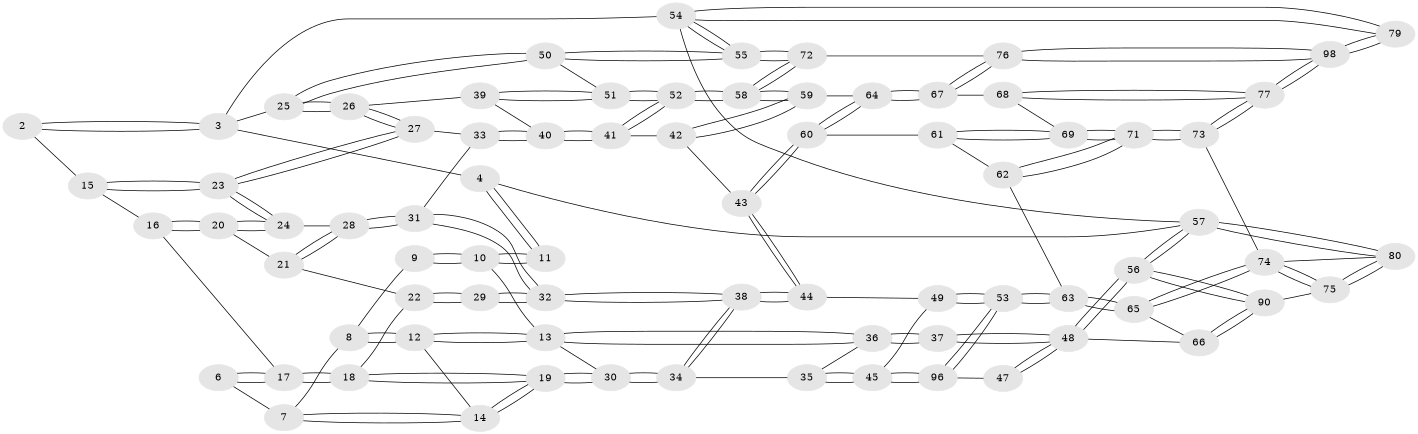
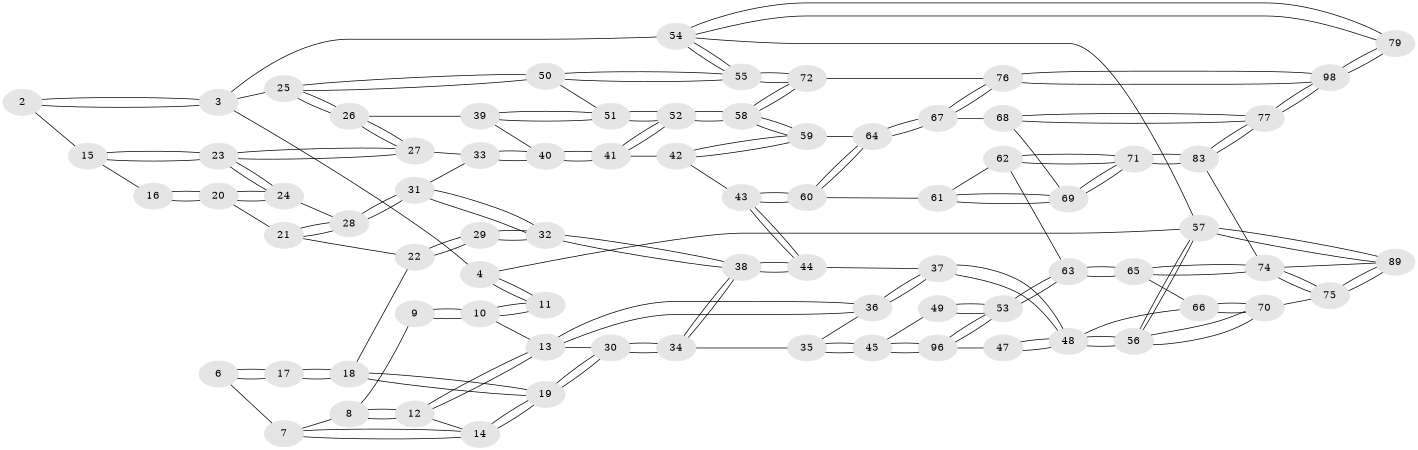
  graph {
    rankdir=LR
    node [color=gray90 style=filled]
    2
    3
    15
    6
    7
    17
    4
    25
    54
    16
    23
    11
    57
    26
    50
    55
    79
-   80
+   80 [label=89]
    9
    10
    8
    14
    18
    12
    19
    13
    36
    30
    37
    48
    20
    24
    27
    21
    22
    29
    34
    28
    31
    32
    33
    39
    51
    40
    38
    35
    44
    41
    45
    49
    n51 [label=96]
    66
    56
    52
    42
    43
    59
    58
    60
    64
    61
    53
    47
    63
-   70 [label=90]
+   70
    72
    65
    76
    75
    67
    62
    69
    71
-   73
+   73 [label=83]
    74
    68
    77
    n78 [label=98]
    2 -- 3
    2 -- 3
    2 -- 15
    3 -- 4
    3 -- 25
    3 -- 54
    15 -- 16
    15 -- 23
    15 -- 23
    6 -- 7
    6 -- 17
    6 -- 17
    7 -- 8
    7 -- 14
    7 -- 14
    17 -- 18
    17 -- 18
    4 -- 11
    4 -- 11
    4 -- 57
    25 -- 26
    25 -- 26
    25 -- 50
    25 -- 50
    54 -- 57
    54 -- 55
    54 -- 55
    54 -- 79
    54 -- 79
-   16 -- 17
    16 -- 20
    16 -- 20
    23 -- 24
    23 -- 24
    23 -- 27
    23 -- 27
    57 -- 80
    57 -- 80
    26 -- 27
    26 -- 27
    26 -- 39
    50 -- 55
    50 -- 55
    50 -- 51
    55 -- 72
    55 -- 72
    9 -- 10
    9 -- 10
    10 -- 11
    10 -- 11
    10 -- 13
    8 -- 9
    8 -- 12
    8 -- 12
    14 -- 19
    14 -- 19
    18 -- 19
    18 -- 19
    18 -- 22
    12 -- 14
    12 -- 13
    12 -- 13
    19 -- 30
    19 -- 30
    13 -- 36
    13 -- 36
    13 -- 30
    36 -- 37
    36 -- 37
    30 -- 34
    30 -- 34
    37 -- 48
    37 -- 48
    48 -- 66
    48 -- 56
    48 -- 56
    20 -- 24
    20 -- 24
    20 -- 21
    24 -- 28
    27 -- 33
    21 -- 22
    21 -- 28
    21 -- 28
    22 -- 29
    22 -- 29
    29 -- 32
    29 -- 32
    34 -- 38
    34 -- 38
    34 -- 35
    28 -- 31
    28 -- 31
    31 -- 32
    31 -- 32
    31 -- 33
    32 -- 38
    32 -- 38
    33 -- 40
    33 -- 40
    39 -- 51
    39 -- 51
    39 -- 40
    51 -- 52
    51 -- 52
    40 -- 41
    40 -- 41
    38 -- 44
    38 -- 44
    35 -- 36
    35 -- 45
    35 -- 45
-   44 -- 49
+   44 -- 37
    41 -- 52
    41 -- 52
    41 -- 42
    45 -- 49
    45 -- n51
    45 -- n51
    49 -- 53
    49 -- 53
    n51 -- 53
    n51 -- 53
    n51 -- 47
    66 -- 70
    66 -- 70
    56 -- 57
    56 -- 57
    56 -- 70
    56 -- 70
    52 -- 58
    52 -- 58
    42 -- 43
    42 -- 59
    42 -- 59
    43 -- 44
    43 -- 44
    43 -- 60
    43 -- 60
    59 -- 64
    58 -- 59
    58 -- 59
    58 -- 72
    58 -- 72
    60 -- 64
    60 -- 64
    60 -- 61
    64 -- 67
    64 -- 67
    61 -- 62
    61 -- 69
    61 -- 69
    53 -- 63
    53 -- 63
    47 -- 48
    47 -- 48
    63 -- 65
    63 -- 65
    70 -- 75
    72 -- 76
    65 -- 66
    65 -- 74
    65 -- 74
    76 -- n78
    76 -- n78
    75 -- 80
    75 -- 80
    67 -- 76
    67 -- 76
    67 -- 68
    62 -- 63
    62 -- 71
    62 -- 71
    69 -- 71
    69 -- 71
    71 -- 73
    71 -- 73
    73 -- 74
    73 -- 77
    73 -- 77
    74 -- 80
    74 -- 75
    74 -- 75
    68 -- 69
    68 -- 77
    68 -- 77
    77 -- n78
    77 -- n78
    n78 -- 79
    n78 -- 79
  }
